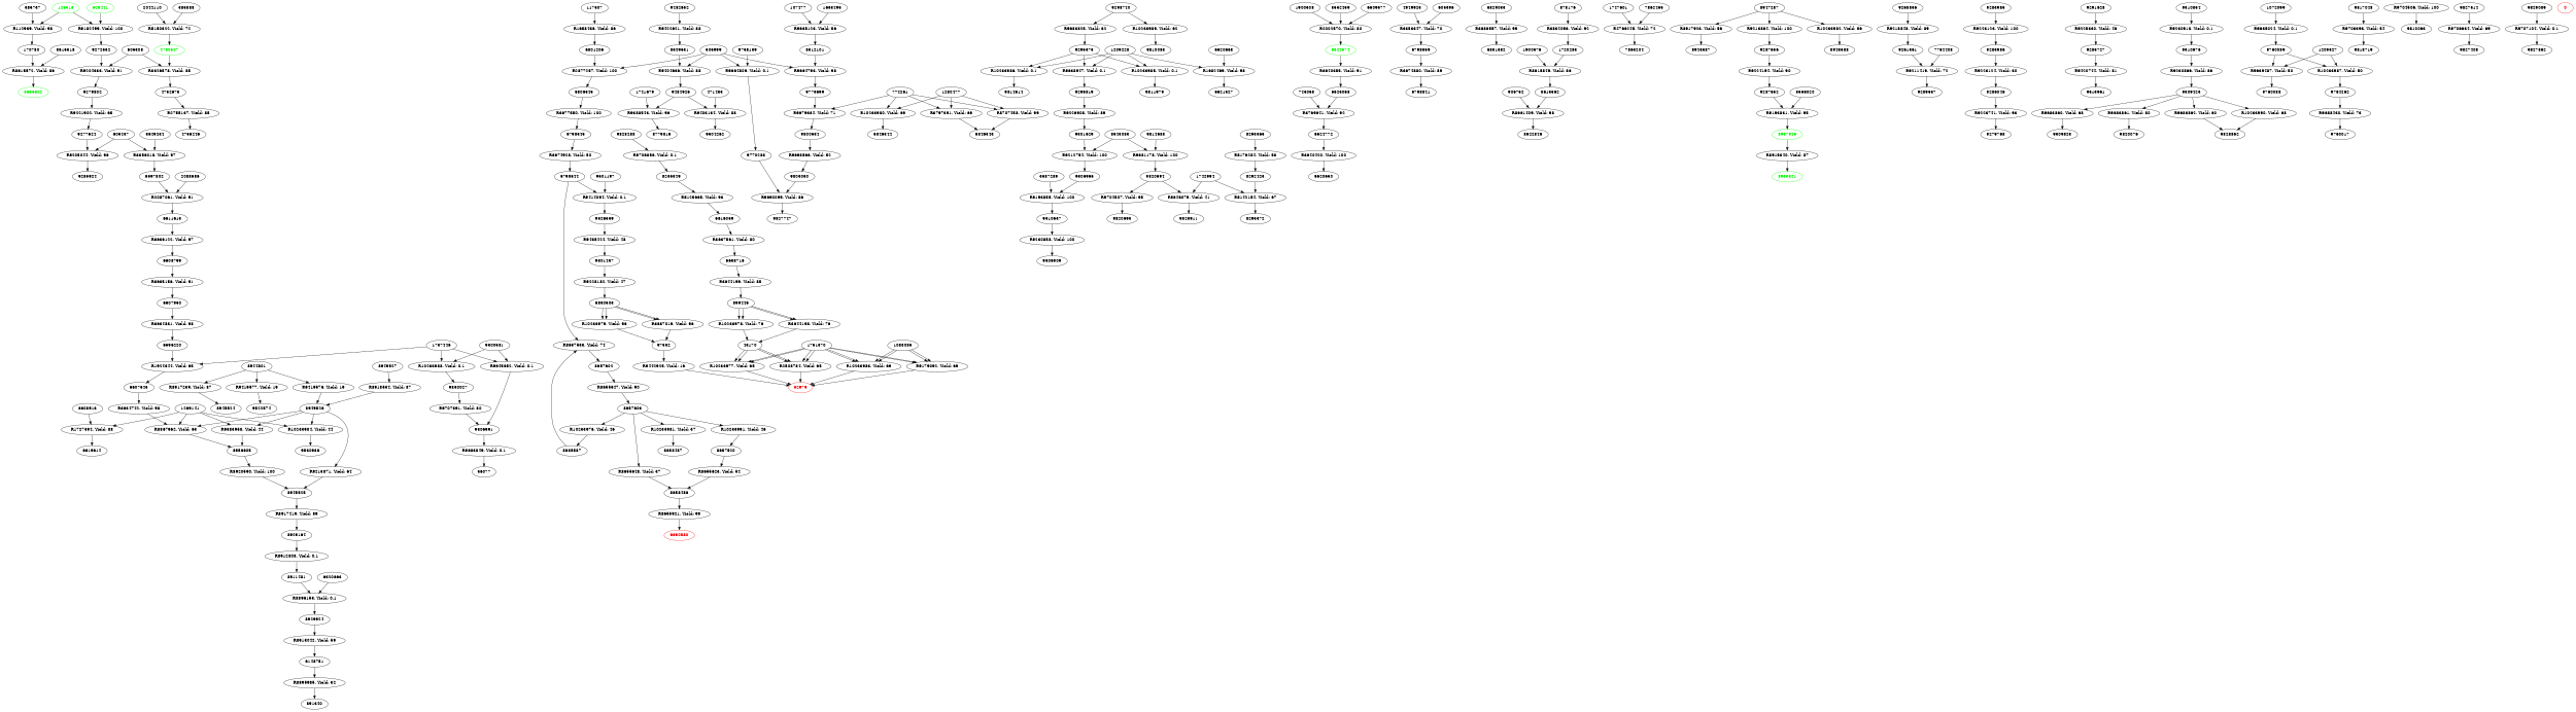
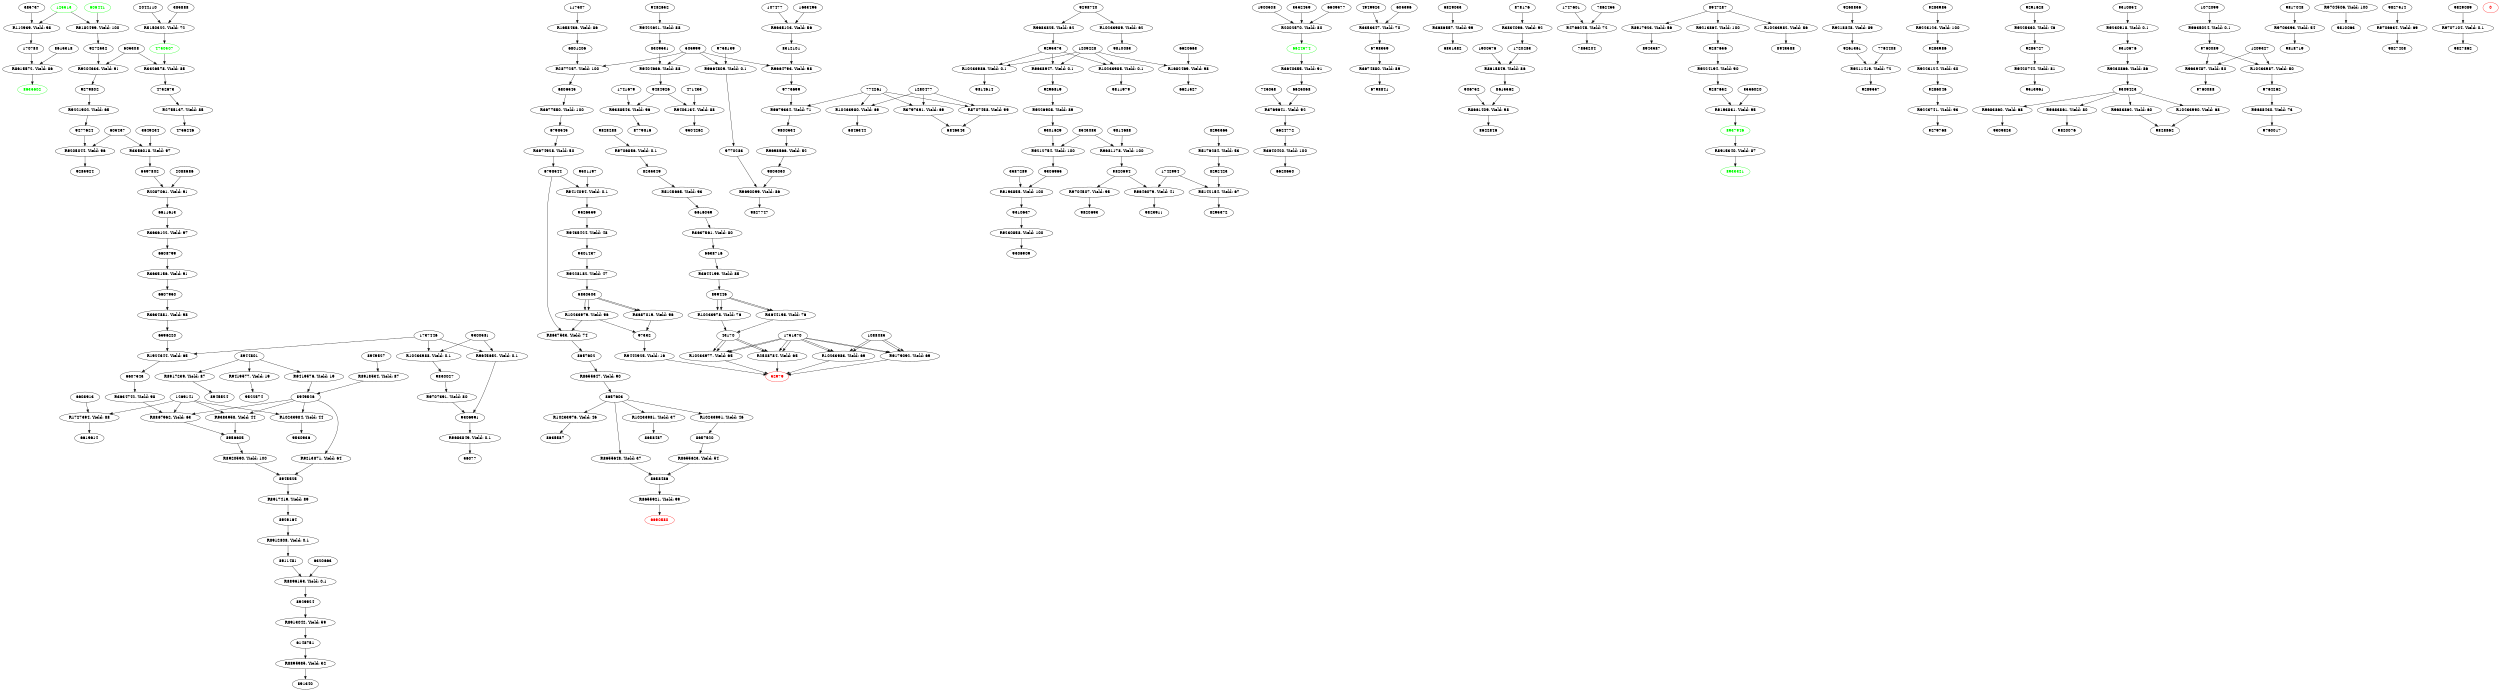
  digraph {
    n1 [label="R112939. Yield: 98"]
    170780
    n3 [label="R8615572. Yield: 86"]
    n4 [label="R1658436. Yield: 86"]
    6801206
    n6 [label="R2877257. Yield: 100"]
    n7 [label="R1682469. Yield: 98"]
    6621527
    n9 [label="R1727394. Yield: 88"]
    6619614
    n11 [label="R1924344. Yield: 65"]
    6607543
    n13 [label="R3634742. Yield: 98"]
    n14 [label="R2002570. Yield: 80"]
    6624574 [color=green fontcolor=green]
    n16 [label="R3640355. Yield: 91"]
    n17 [label="R2087061. Yield: 91"]
    6611613
    n19 [label="R3636122. Yield: 97"]
    n20 [label="R2508784. Yield: 65"]
    52979 [color=red fontcolor=red]
    n22 [label="R2755137. Yield: 85"]
    4756246
    6806545
    n25 [label="R3677550. Yield: 100"]
    n26 [label="R3326578. Yield: 85"]
    4752673
    n28 [label="R3353347. Yield: 70"]
    6798359
    n30 [label="R3674880. Yield: 89"]
    n31 [label="R3356018. Yield: 97"]
    6597802
    n33 [label="R8867962. Yield: 63"]
    6608913
    n35 [label="R3634881. Yield: 98"]
    6596220
    n37 [label="R3635156. Yield: 91"]
    6607950
    6608799
    n40 [label="R3637561. Yield: 80"]
    6638716
    n42 [label="R3644199. Yield: 85"]
    6625068
    n44 [label="R3769641. Yield: 92"]
    n45 [label="R3640420. Yield: 100"]
    6620650
    n47 [label="R3644198. Yield: 76"]
    43170
    n49 [label="R10233977. Yield: 65"]
    899446
    n51 [label="R10233978. Yield: 76"]
    6798841
    n53 [label="R3674928. Yield: 50"]
    6798544
    n55 [label="R8637533. Yield: 74"]
    n56 [label="R9414094. Yield: 0.1"]
    6798545
    n58 [label="R3686557. Yield: 99"]
    6831382
    n60 [label="R3687019. Yield: 96"]
    97332
    n62 [label="R9442925. Yield: 16"]
    6624772
    n64 [label="R3797391. Yield: 69"]
    6846343
    n66 [label="R3834096. Yield: 92"]
    1720283
    n68 [label="R8615849. Yield: 86"]
    n69 [label="R4766245. Yield: 72"]
    7863204
    n71 [label="R5125665. Yield: 93"]
    6616059
    n73 [label="R5142154. Yield: 67"]
    8295372
    n75 [label="R5150322. Yield: 72"]
    4750507 [color=green fontcolor=green]
    n77 [label="R5176284. Yield: 53"]
    8292423
    8635602 [color=green fontcolor=green]
    8615562
    n81 [label="R8661409. Yield: 98"]
    8657602
    n83 [label="R8655647. Yield: 90"]
    n84 [label="R8655623. Yield: 54"]
    8658486
    n86 [label="R8655921. Yield: 99"]
    8657603
    n88 [label="R8655648. Yield: 37"]
    n89 [label="R10233976. Yield: 46"]
    n90 [label="R10233981. Yield: 37"]
    n91 [label="R10233991. Yield: 46"]
    6690580 [color=red fontcolor=red]
    8622846
    n94 [label="R8707458. Yield: 99"]
    8956605
    n96 [label="R8920590. Yield: 100"]
    n97 [label="R8895985. Yield: 32"]
    891340
    n99 [label="R8896153. Yield: 0.1"]
    8929924
    n101 [label="R8913042. Yield: 59"]
    n102 [label="R8912808. Yield: 0.1"]
    8911481
    6148751
    n105 [label="R8915340. Yield: 87"]
    8933321 [color=green fontcolor=green]
    n107 [label="R8917239. Yield: 87"]
    8945524
    n109 [label="R8917419. Yield: 89"]
    8929164
    n111 [label="R8917923. Yield: 56"]
    8943587
    n113 [label="R8918534. Yield: 87"]
    8949526
    n115 [label="R9213871. Yield: 64"]
    n116 [label="R9383958. Yield: 44"]
    n117 [label="R10233984. Yield: 44"]
    8945525
    n119 [label="R9179092. Yield: 69"]
    n120 [label="R9182499. Yield: 100"]
    9272532
    n122 [label="R9204333. Yield: 91"]
    n123 [label="R9193831. Yield: 95"]
    8937946 [color=green fontcolor=green]
    n125 [label="R9193855. Yield: 100"]
    9310637
    n127 [label="R9230858. Yield: 100"]
    9279802
    n129 [label="R9221902. Yield: 65"]
    n130 [label="R9205044. Yield: 96"]
    9285924
    n132 [label="R9211419. Yield: 72"]
    9289557
    n134 [label="R9212754. Yield: 100"]
    9306965
    n136 [label="R9213864. Yield: 100"]
    9287656
    n138 [label="R9224194. Yield: 90"]
    n139 [label="R9218848. Yield: 89"]
    9261361
    9277624
    n142 [label="R9223123. Yield: 100"]
    9283986
    n144 [label="R9223124. Yield: 30"]
    9286046
    n146 [label="R9223741. Yield: 93"]
    9279768
    9287652
    n149 [label="R9225330. Yield: 46"]
    9285727
    n151 [label="R9420744. Yield: 81"]
    n152 [label="R9226908. Yield: 89"]
    9301629
    n154 [label="R9228182. Yield: 47"]
    6830503
    n156 [label="R10233979. Yield: 96"]
    9306909
    n158 [label="R9230866. Yield: 86"]
    9309423
    n160 [label="R9683860. Yield: 68"]
    n161 [label="R9683861. Yield: 80"]
    n162 [label="R9683862. Yield: 60"]
    n163 [label="R10233990. Yield: 68"]
    n164 [label="R9230918. Yield: 0.1"]
    9310676
    n166 [label="R9388543. Yield: 96"]
    8779816
    n168 [label="R9403134. Yield: 88"]
    9504262
    n170 [label="R9404636. Yield: 88"]
    9484926
    9526559
    n173 [label="R9435424. Yield: 48"]
    n174 [label="R9419576. Yield: 19"]
    n175 [label="R9419577. Yield: 19"]
    9522574
    9513961
    n178 [label="R9422621. Yield: 88"]
    8309531
    9301437
    n181 [label="R9635024. Yield: 0.1"]
    9760089
    n183 [label="R9639487. Yield: 50"]
    n184 [label="R10233987. Yield: 50"]
    n185 [label="R9635123. Yield: 56"]
    8312101
    n187 [label="R9664793. Yield: 98"]
    n188 [label="R9638947. Yield: 0.1"]
    9296819
    9760088
    n191 [label="R9645652. Yield: 0.1"]
    9306991
    n193 [label="R9683849. Yield: 0.1"]
    n194 [label="R9646079. Yield: 41"]
    9823911
    9773699
    n197 [label="R9679334. Yield: 71"]
    n198 [label="R9664809. Yield: 0.1"]
    9770283
    n200 [label="R9690099. Yield: 86"]
    9800534
    n202 [label="R9698566. Yield: 52"]
    n203 [label="R9681178. Yield: 100"]
    9820694
    n205 [label="R9704507. Yield: 95"]
    n206 [label="R9683825. Yield: 62"]
    9295373
    n208 [label="R10233985. Yield: 0.1"]
    n209 [label="R10233986. Yield: 0.1"]
    56077
    9309823
    9820076
    9828862
    n214 [label="R9688430. Yield: 73"]
    9760017
    9827747
    9803030
    n218 [label="R9703393. Yield: 54"]
    9818719
    n220 [label="R9704506. Yield: 100"]
    9810063
    9820693
    n223 [label="R9706634. Yield: 69"]
    9827408
    n225 [label="R9706856. Yield: 0.1"]
    8235349
    n227 [label="R9707104. Yield: 0.1"]
    9827862
    n229 [label="R9707391. Yield: 80"]
    8635587
    n231 [label="R10233980. Yield: 69"]
    6846344
    8658487
    n234 [label="R10233982. Yield: 56"]
    8943588
    n236 [label="R10233983. Yield: 69"]
    9530936
    9811979
    9814614
    9764262
    n241 [label="R10233988. Yield: 0.1"]
    9830027
    n243 [label="R10233989. Yield: 62"]
    9810083
    8657520
    0 [color=red fontcolor=red]
    125513 [color=green fontcolor=green]
    606441 [color=green fontcolor=green]
    385737
    117507
    1209228
    6620668
    1269141
    1737446
    1900508
    3552459
    6609577
    2088686
    1751370
    505999
    605308
    4949923
    605396
    3649234
    605437
    6829033
    745058
    1280477
    774261
    878176
    1747601
    7862455
    1742994
    2044110
    385888
    8293365
    8615318
    1900576
    906752
    6320663
    8944801
    8947287
    8949527
    1088085
    3556020
    3587289
    7764408
    8543083
    9268836
    9283985
    9291628
    9310854
    1741679
    471433
    9501197
    9482652
    1072099
    107477
    1633495
    1209327
    9300581
    9758139
    9814688
    9298740
    9817048
    9827514
    9828288
    9829089
    n1 -> 170780
    170780 -> n3
    n3 -> 8635602
    n4 -> 6801206
    6801206 -> n6
    n6 -> 6806545
    n7 -> 6621527
    n9 -> 6619614
    n11 -> 6607543
    6607543 -> n13
    n13 -> n33
    n14 -> 6624574
    6624574 -> n16
    n16 -> 6625068
    n17 -> 6611613
    6611613 -> n19
    n19 -> 6608799
    n20 -> 52979
    n22 -> 4756246
    6806545 -> n25
    n25 -> 6798545
    n26 -> 4752673
    4752673 -> n22
    n28 -> 6798359
    6798359 -> n30
    n30 -> 6798841
    n31 -> 6597802
    6597802 -> n17
    n33 -> 8956605
    6608913 -> n9
    n35 -> 6596220
    6596220 -> n11
    n37 -> 6607950
    6607950 -> n35
    6608799 -> n37
    n40 -> 6638716
    6638716 -> n42
    n42 -> 899446
    6625068 -> n44
    n44 -> 6624772
    n45 -> 6620650
    n47 -> 43170
    43170 -> n20
    43170 -> n20
    43170 -> n49
    43170 -> n49
    n49 -> 52979
    899446 -> n47
    899446 -> n47
    899446 -> n51
    899446 -> n51
    n51 -> 43170
    n53 -> 6798544
    6798544 -> n55
    6798544 -> n56
    n55 -> 8657602
    n56 -> 9526559
    6798545 -> n53
    n58 -> 6831382
    n60 -> 97332
    97332 -> n62
    n62 -> 52979
    6624772 -> n45
    n64 -> 6846343
    n66 -> 1720283
    1720283 -> n68
    n68 -> 8615562
    n69 -> 7863204
    n71 -> 6616059
    6616059 -> n40
    n73 -> 8295372
    n75 -> 4750507
    4750507 -> n26
    n77 -> 8292423
    8292423 -> n73
    8615562 -> n81
    n81 -> 8622846
    8657602 -> n83
    n83 -> 8657603
    n84 -> 8658486
    8658486 -> n86
    n86 -> 6690580
    8657603 -> n88
    8657603 -> n89
    8657603 -> n90
    8657603 -> n91
    n88 -> 8658486
    n89 -> 8635587
    n90 -> 8658487
    n91 -> 8657520
    n94 -> 6846343
    8956605 -> n96
    n96 -> 8945525
    n97 -> 891340
    n99 -> 8929924
    8929924 -> n101
    n101 -> 6148751
    n102 -> 8911481
    8911481 -> n99
    6148751 -> n97
    n105 -> 8933321
    n107 -> 8945524
    n109 -> 8929164
    8929164 -> n102
    n111 -> 8943587
    n113 -> 8949526
    8949526 -> n33
    8949526 -> n115
    8949526 -> n116
    8949526 -> n117
    n115 -> 8945525
    n116 -> 8956605
    n117 -> 9530936
    8945525 -> n109
    n119 -> 52979
    n120 -> 9272532
    9272532 -> n122
    n122 -> 9279802
    n123 -> 8937946
    8937946 -> n105
    n125 -> 9310637
    9310637 -> n127
    n127 -> 9306909
    9279802 -> n129
    n129 -> 9277624
    n130 -> 9285924
    n132 -> 9289557
    n134 -> 9306965
    9306965 -> n125
    n136 -> 9287656
    9287656 -> n138
    n138 -> 9287652
    n139 -> 9261361
    9261361 -> n132
    9277624 -> n130
    n142 -> 9283986
    9283986 -> n144
    n144 -> 9286046
    9286046 -> n146
    n146 -> 9279768
    9287652 -> n123
    n149 -> 9285727
    9285727 -> n151
    n151 -> 9513961
    n152 -> 9301629
    9301629 -> n134
    n154 -> 6830503
    6830503 -> n60
    6830503 -> n60
    6830503 -> n156
    6830503 -> n156
    n156 -> 97332
    n158 -> 9309423
    9309423 -> n160
    9309423 -> n161
    9309423 -> n162
    9309423 -> n163
    n160 -> 9309823
    n161 -> 9820076
    n162 -> 9828862
    n163 -> 9828862
    n164 -> 9310676
    9310676 -> n158
    n166 -> 8779816
    n168 -> 9504262
    n170 -> 9484926
    9484926 -> n166
    9484926 -> n168
    9526559 -> n173
    n173 -> 9301437
    n174 -> 8949526
    n175 -> 9522574
    n178 -> 8309531
    8309531 -> n170
    9301437 -> n154
    n181 -> 9760089
    9760089 -> n183
    9760089 -> n184
    n183 -> 9760088
    n184 -> 9764262
    n185 -> 8312101
    8312101 -> n187
    n187 -> 9773699
    n188 -> 9296819
    9296819 -> n152
    n191 -> 9306991
    9306991 -> n193
    n193 -> 56077
    n194 -> 9823911
    9773699 -> n197
    n197 -> 9800534
    n198 -> 9770283
    9770283 -> n200
    n200 -> 9827747
    9800534 -> n202
    n202 -> 9803030
    n203 -> 9820694
    9820694 -> n194
    9820694 -> n205
    n205 -> 9820693
    n206 -> 9295373
    9295373 -> n188
    9295373 -> n208
    9295373 -> n209
    n208 -> 9811979
    n209 -> 9814614
    n214 -> 9760017
    9803030 -> n200
    n218 -> 9818719
    n220 -> 9810063
    n223 -> 9827408
    n225 -> 8235349
    8235349 -> n71
    n227 -> 9827862
    n229 -> 9306991
-   8635587 -> n55
+   n156 -> n55
    n231 -> 6846344
    n234 -> 8943588
    n236 -> 52979
    9764262 -> n214
    n241 -> 9830027
    9830027 -> n229
    n243 -> 9810083
    8657520 -> n84
    125513 -> n1
    125513 -> n120
    606441 -> n120
    385737 -> n1
    117507 -> n4
    1209228 -> n7
    1209228 -> n188
    1209228 -> n208
    1209228 -> n209
    6620668 -> n7
    1269141 -> n9
    1269141 -> n33
    1269141 -> n116
    1269141 -> n117
    1737446 -> n11
    1737446 -> n191
    1737446 -> n241
    1900508 -> n14
    3552459 -> n14
    6609577 -> n14
    2088686 -> n17
    1751370 -> n20
    1751370 -> n20
    1751370 -> n49
    1751370 -> n49
    1751370 -> n119
    1751370 -> n119
    1751370 -> n236
    1751370 -> n236
    505999 -> n6
    505999 -> n170
    505999 -> n187
    505999 -> n198
    605308 -> n26
    605308 -> n122
    4949923 -> n28
    605396 -> n28
    3649234 -> n31
    605437 -> n31
    605437 -> n130
    6829033 -> n58
    745058 -> n44
    1280477 -> n64
    1280477 -> n94
    1280477 -> n231
    774261 -> n64
    774261 -> n94
    774261 -> n197
    774261 -> n231
    878176 -> n66
    1747601 -> n69
    7862455 -> n69
    1742994 -> n73
    1742994 -> n194
    2044110 -> n75
    385888 -> n75
    8293365 -> n77
    8615318 -> n3
    1900576 -> n68
    906752 -> n81
    6320663 -> n99
    8944801 -> n107
    8944801 -> n174
    8944801 -> n175
    8947287 -> n111
    8947287 -> n136
    8947287 -> n234
    8949527 -> n113
    1088085 -> n119
    1088085 -> n119
    1088085 -> n236
    1088085 -> n236
    3556020 -> n123
    3587289 -> n125
    7764408 -> n132
    8543083 -> n134
    8543083 -> n203
    9268836 -> n139
    9283985 -> n142
    9291628 -> n149
    9310854 -> n164
    1741679 -> n166
    471433 -> n168
    9501197 -> n56
    9482652 -> n178
    1072099 -> n181
    107477 -> n185
    1633495 -> n185
    1209327 -> n183
    1209327 -> n184
    9300581 -> n191
    9300581 -> n241
    9758139 -> n198
    9814688 -> n203
    9298740 -> n206
    9298740 -> n243
    9817048 -> n218
    9827514 -> n223
    9828288 -> n225
    9829089 -> n227
  }
